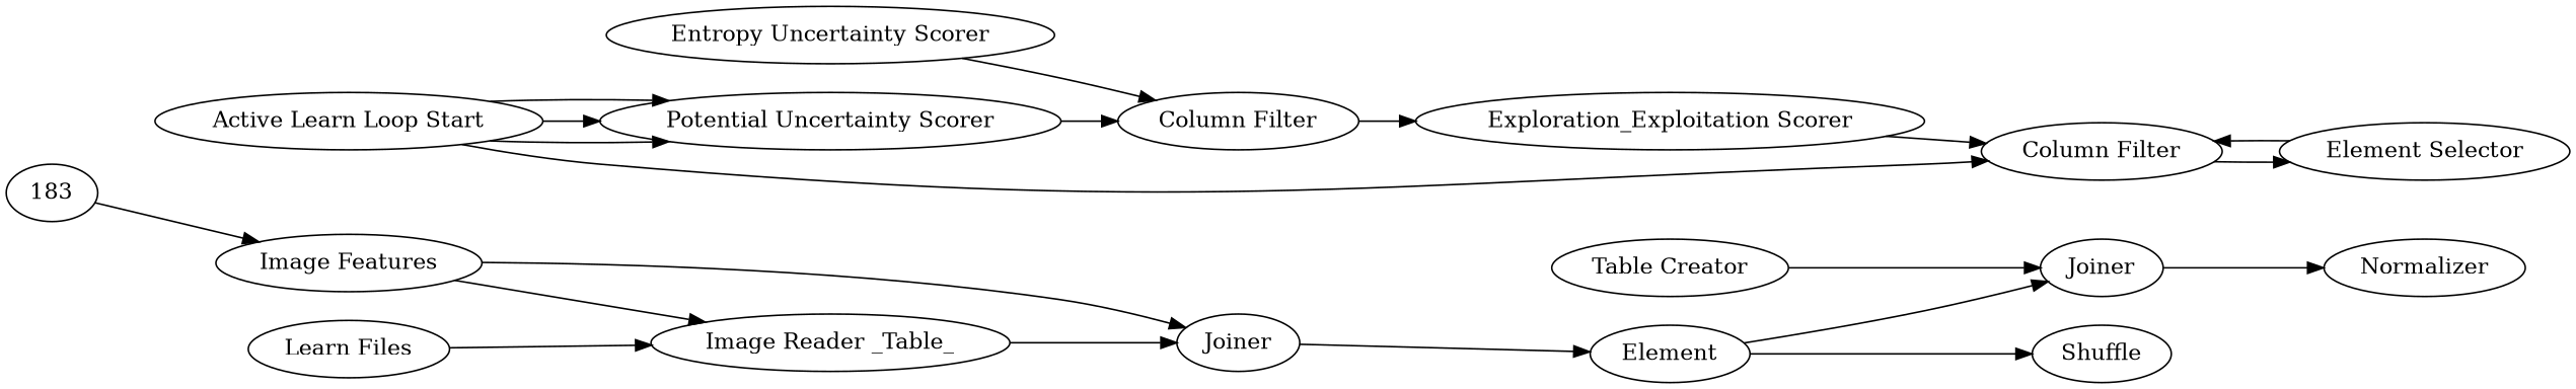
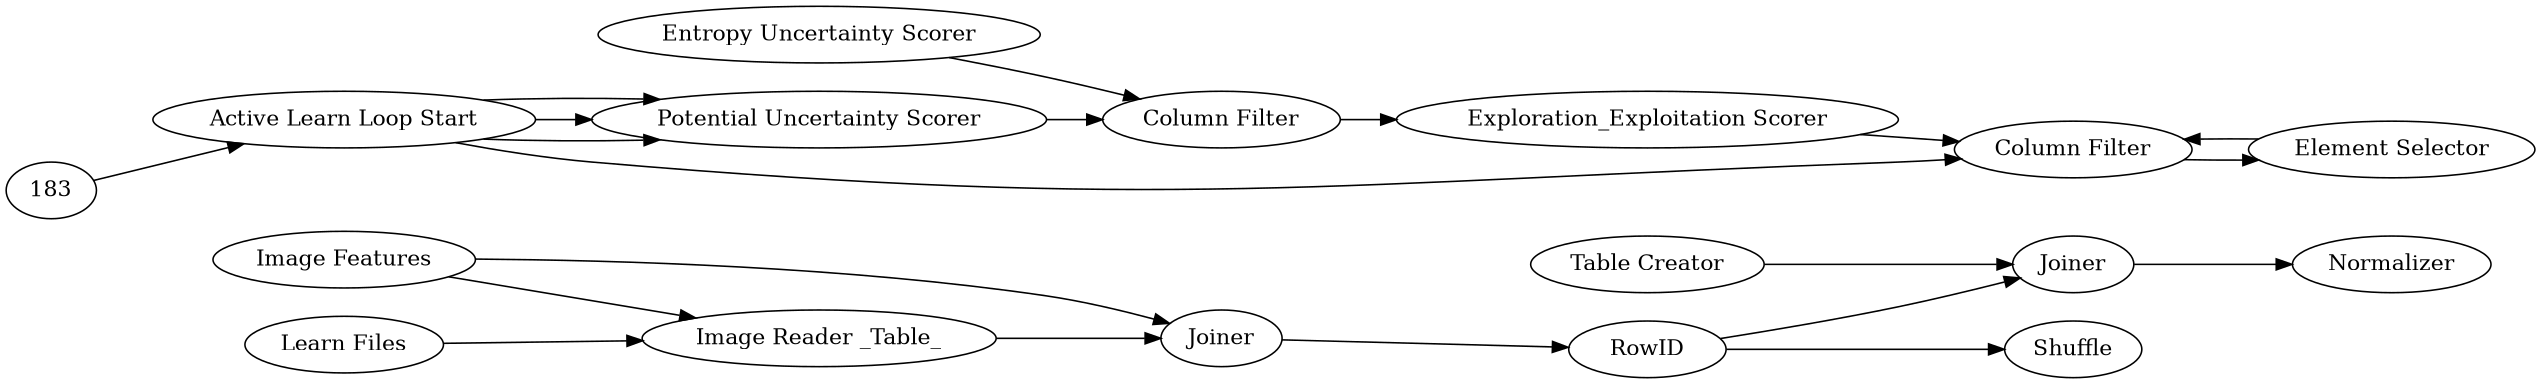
  digraph {
    rankdir=LR
    n1 [label="Active Learn Loop Start"]
    n2 [label="Column Filter"]
    n3 [label="Potential Uncertainty Scorer"]
    n4 [label="Element Selector"]
    n5 [label="Column Filter"]
    n6 [label="Image Features"]
    n7 [label=Joiner]
    n8 [label="Image Reader _Table_"]
-   n9 [label=Element]
+   n9 [label=RowID]
    n10 [label=Joiner]
    n11 [label=Shuffle]
    n12 [label=Normalizer]
    n13 [label="Table Creator"]
    n14 [label="Learn Files"]
    n15 [label="Exploration_Exploitation Scorer"]
    n16 [label="Entropy Uncertainty Scorer"]
    183
    n1 -> n2
    n1 -> n3
    n1 -> n3
    n1 -> n3
    n2 -> n4
    n3 -> n5
    n4 -> n2
    n5 -> n15
    n6 -> n7
    n6 -> n8
    n7 -> n9
    n8 -> n7
    n9 -> n10
    n9 -> n11
    n10 -> n12
    n13 -> n10
    n14 -> n8
    n15 -> n2
    n16 -> n5
-   183 -> n6
+   183 -> n1
  }
